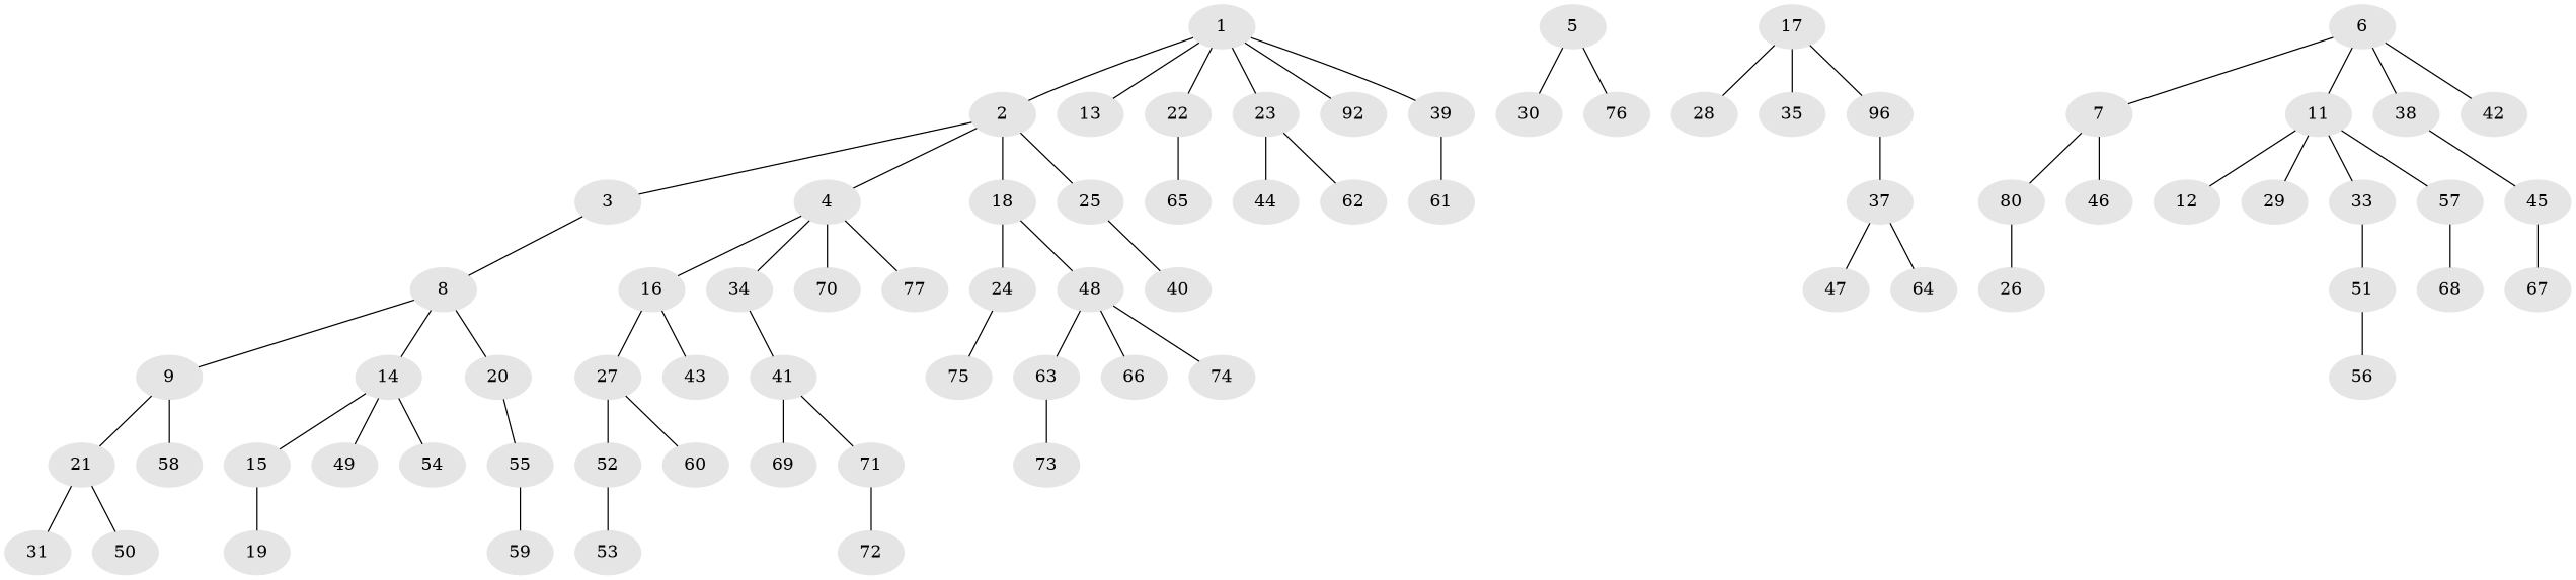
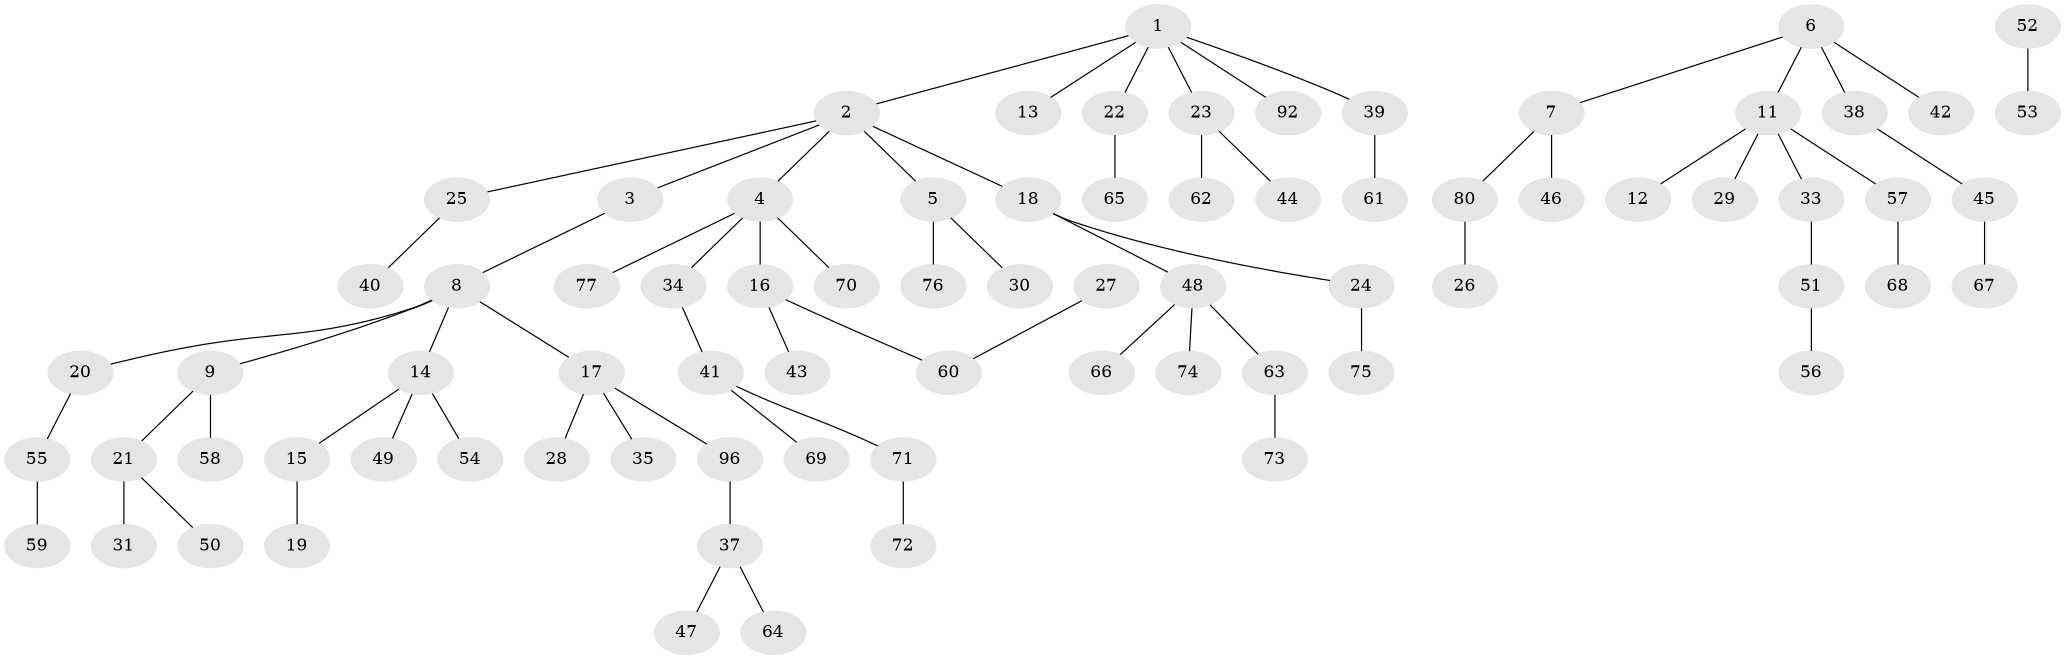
  graph {
    node [color=gray90 style=filled]
    1
    2
    13
    22
    23
    n6 [label=92]
    39
    3
    4
    5
    18
    25
    65
    44
    62
    61
    8
    16
    34
    70
    77
    30
    76
    24
    48
    40
    9
    14
    17
    20
    27
    43
    41
    6
    7
    11
    38
    42
    n39 [label=80]
    46
    12
    29
    33
    57
    45
    26
    21
    58
    15
    49
    54
    28
    35
    n54 [label=96]
    55
    31
    50
    51
    68
    19
    52
    60
    37
    75
    63
    66
    74
    59
    53
    56
    69
    71
    47
    64
    67
    72
    73
    1 -- 2
    1 -- 13
    1 -- 22
    1 -- 23
    1 -- n6
    1 -- 39
    2 -- 3
    2 -- 4
+   2 -- 5
    2 -- 18
    2 -- 25
    22 -- 65
    23 -- 44
    23 -- 62
    39 -- 61
    3 -- 8
    4 -- 16
    4 -- 34
    4 -- 70
    4 -- 77
    5 -- 30
    5 -- 76
    18 -- 24
    18 -- 48
    25 -- 40
    8 -- 9
    8 -- 14
+   8 -- 17
    8 -- 20
-   16 -- 27
+   16 -- 60
    16 -- 43
    34 -- 41
    24 -- 75
    48 -- 63
    48 -- 66
    48 -- 74
    9 -- 21
    9 -- 58
    14 -- 15
    14 -- 49
    14 -- 54
    17 -- 28
    17 -- 35
    17 -- n54
    20 -- 55
-   27 -- 52
    27 -- 60
    41 -- 69
    41 -- 71
    6 -- 7
    6 -- 11
    6 -- 38
    6 -- 42
    7 -- n39
    7 -- 46
    11 -- 12
    11 -- 29
    11 -- 33
    11 -- 57
    38 -- 45
    n39 -- 26
    33 -- 51
    57 -- 68
    45 -- 67
    21 -- 31
    21 -- 50
    15 -- 19
    n54 -- 37
    55 -- 59
    51 -- 56
    52 -- 53
    37 -- 47
    37 -- 64
    63 -- 73
    71 -- 72
  }
